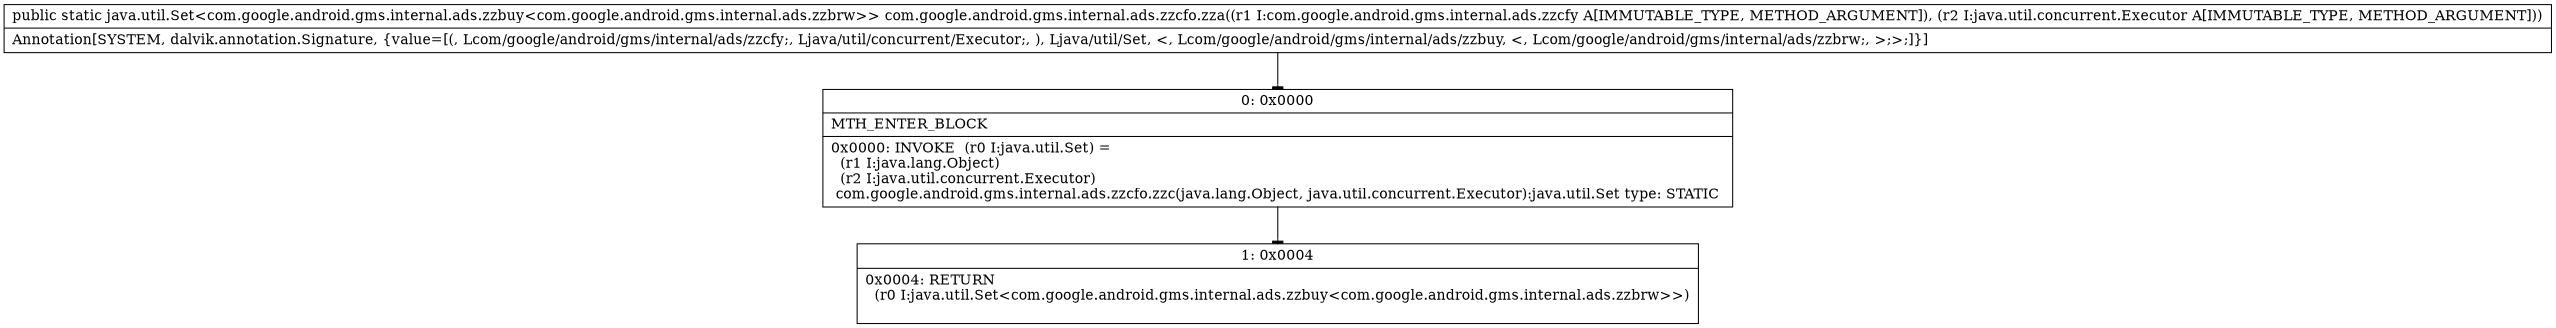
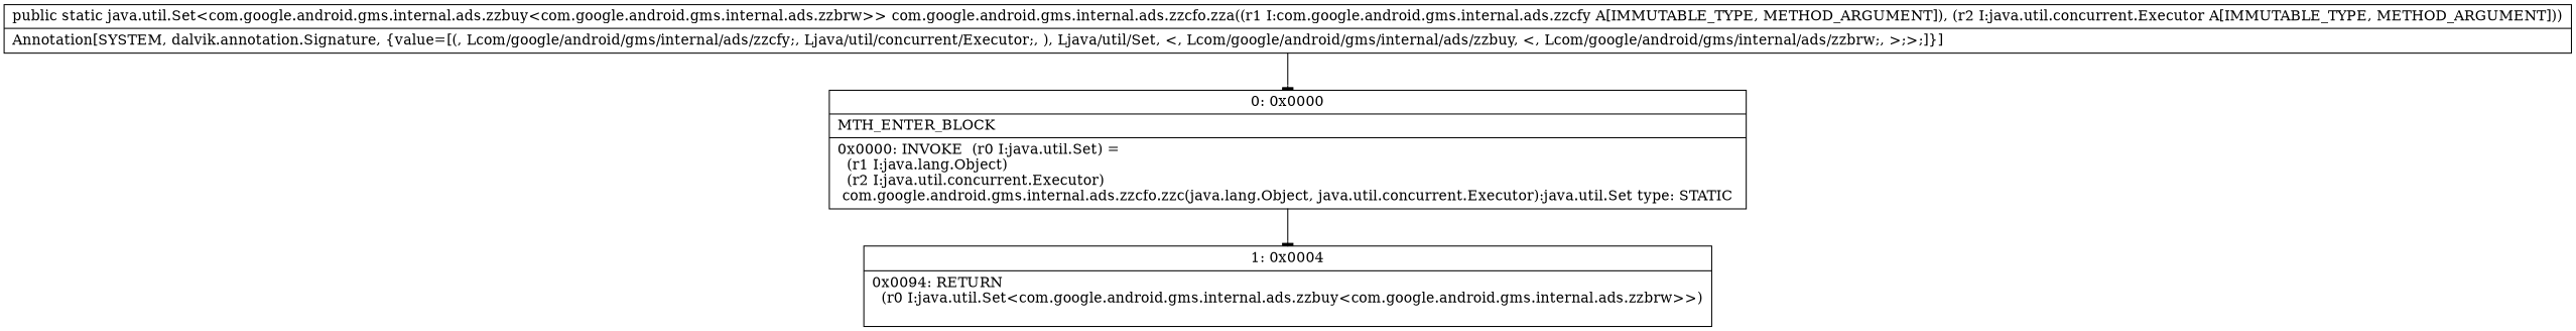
  digraph {
    node [shape=record]
    edge [arrowhead=tee]
    n1 [label="{0\:\ 0x0000|MTH_ENTER_BLOCK\l|0x0000: INVOKE  (r0 I:java.util.Set) = \l  (r1 I:java.lang.Object)\l  (r2 I:java.util.concurrent.Executor)\l com.google.android.gms.internal.ads.zzcfo.zzc(java.lang.Object, java.util.concurrent.Executor):java.util.Set type: STATIC \l}"]
-   n2 [label="{1\:\ 0x0004|0x0004: RETURN  \l  (r0 I:java.util.Set\<com.google.android.gms.internal.ads.zzbuy\<com.google.android.gms.internal.ads.zzbrw\>\>)\l \l}"]
+   n2 [label="{1\:\ 0x0004|0x0094: RETURN  \l  (r0 I:java.util.Set\<com.google.android.gms.internal.ads.zzbuy\<com.google.android.gms.internal.ads.zzbrw\>\>)\l \l}"]
    n3 [label="{public static java.util.Set\<com.google.android.gms.internal.ads.zzbuy\<com.google.android.gms.internal.ads.zzbrw\>\> com.google.android.gms.internal.ads.zzcfo.zza((r1 I:com.google.android.gms.internal.ads.zzcfy A[IMMUTABLE_TYPE, METHOD_ARGUMENT]), (r2 I:java.util.concurrent.Executor A[IMMUTABLE_TYPE, METHOD_ARGUMENT]))  | Annotation[SYSTEM, dalvik.annotation.Signature, \{value=[(, Lcom\/google\/android\/gms\/internal\/ads\/zzcfy;, Ljava\/util\/concurrent\/Executor;, ), Ljava\/util\/Set, \<, Lcom\/google\/android\/gms\/internal\/ads\/zzbuy, \<, Lcom\/google\/android\/gms\/internal\/ads\/zzbrw;, \>;\>;]\}]\l}"]
    n1 -> n2
    n3 -> n1
  }
